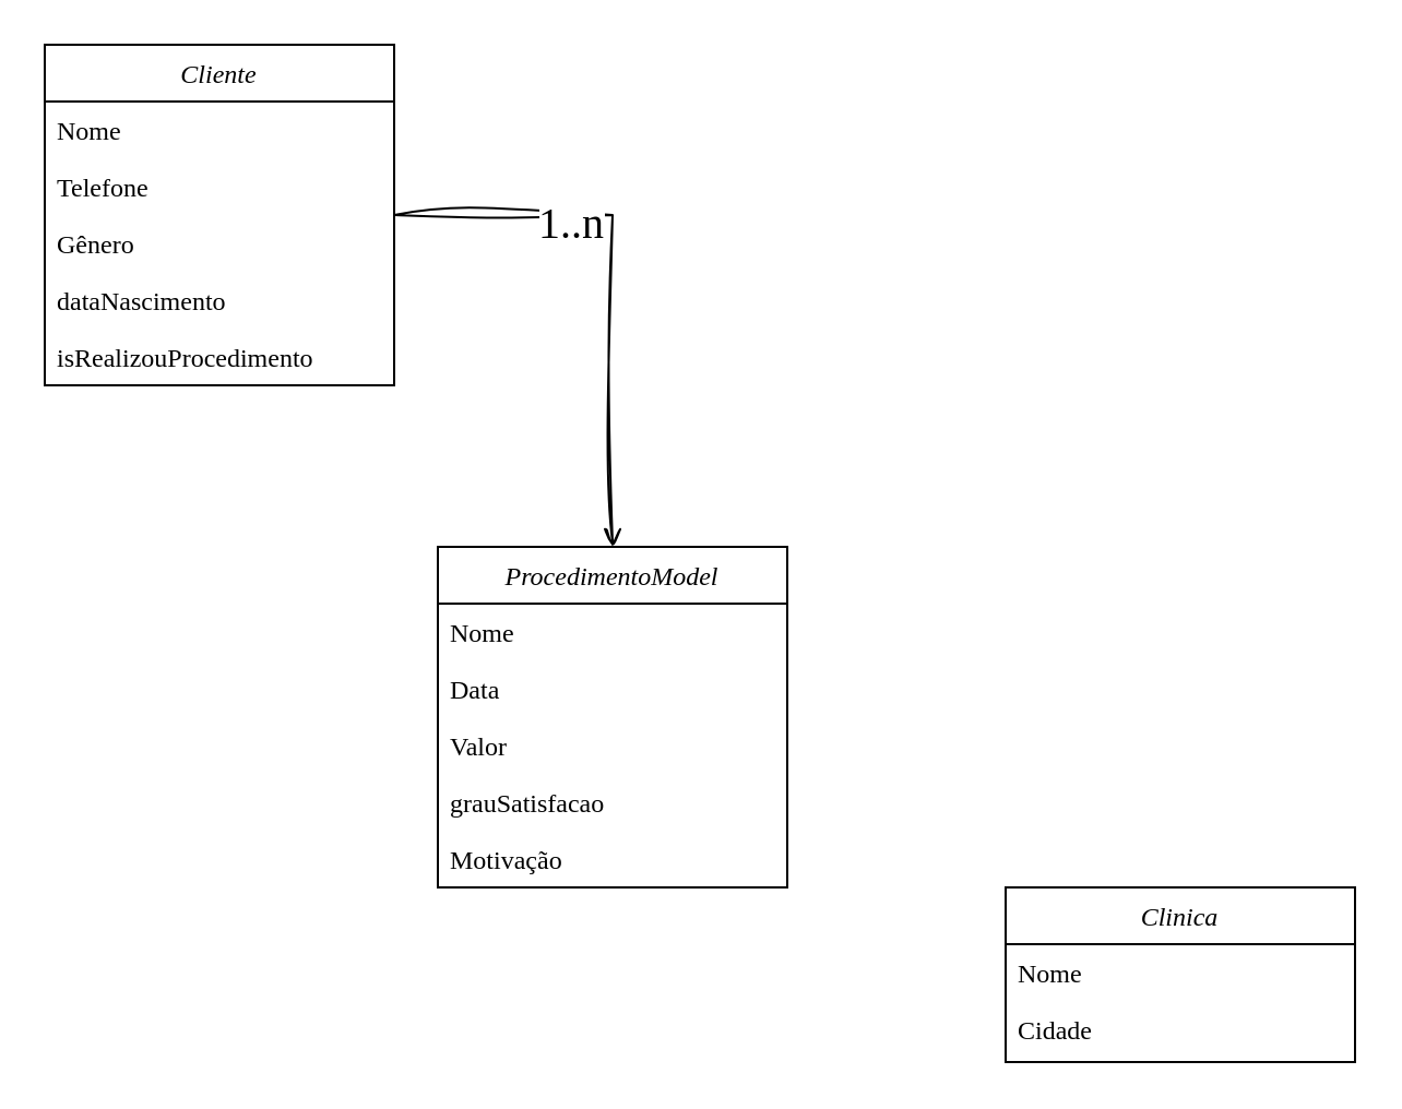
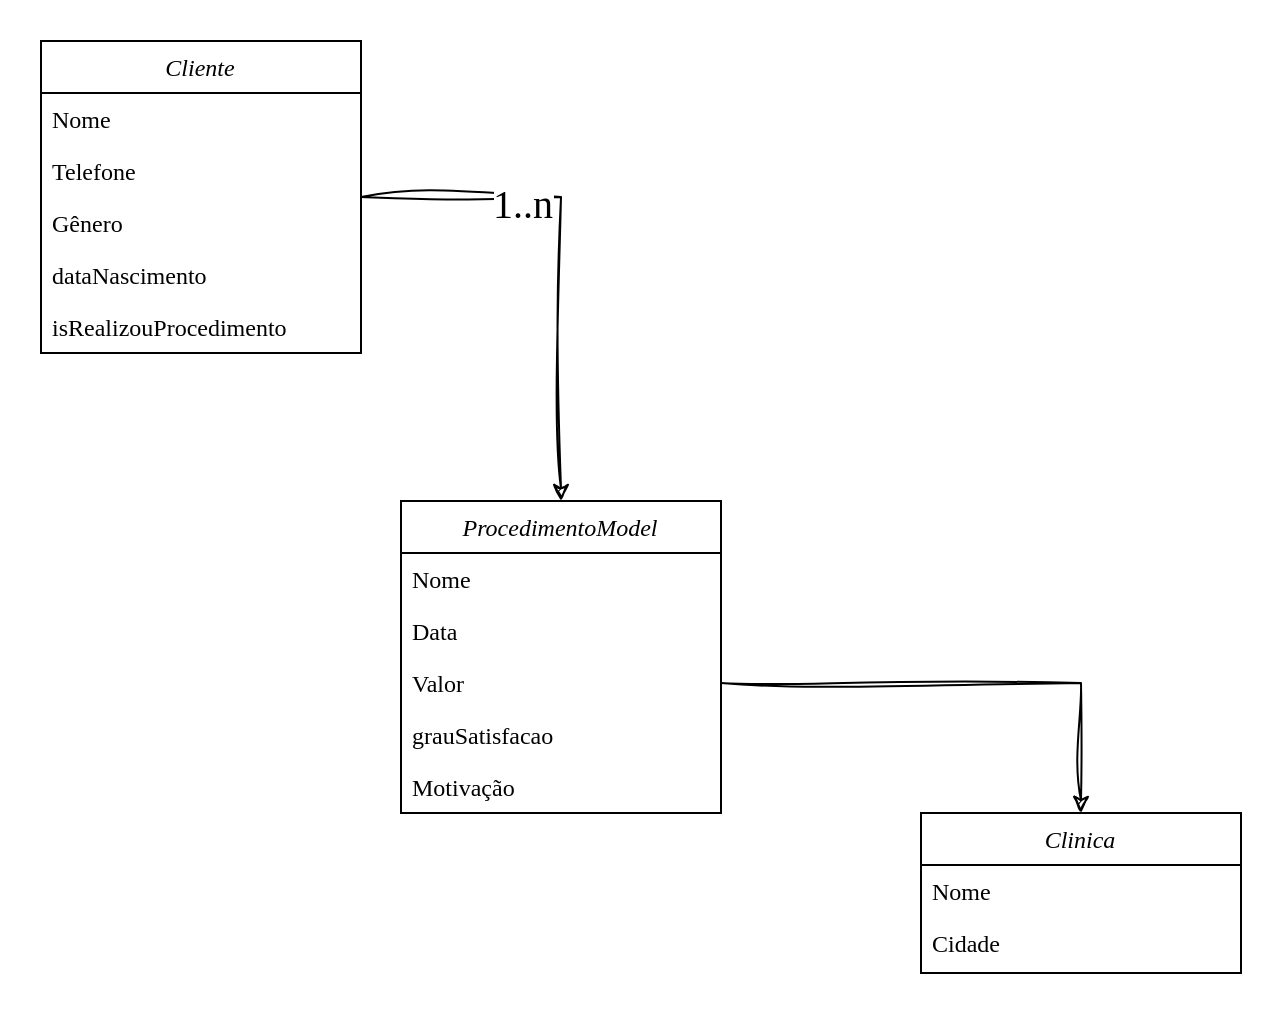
  <mxCell id="0" />
  <mxCell id="1" parent="0" />
- <mxCell id="2" style="edgeStyle=orthogonalEdgeStyle;rounded=0;sketch=1;hachureGap=4;jiggle=2;curveFitting=1;orthogonalLoop=1;jettySize=auto;html=1;entryX=0.5;entryY=0;entryDx=0;entryDy=0;fontFamily=Verdana;fontSize=16;endArrow=open;" parent="1" source="4" target="10" edge="1"><mxGeometry relative="1" as="geometry" /></mxCell>
+ <mxCell id="2" style="edgeStyle=orthogonalEdgeStyle;rounded=0;sketch=1;hachureGap=4;jiggle=2;curveFitting=1;orthogonalLoop=1;jettySize=auto;html=1;entryX=0.5;entryY=0;entryDx=0;entryDy=0;fontFamily=Verdana;fontSize=16;" parent="1" source="4" target="10" edge="1"><mxGeometry relative="1" as="geometry" /></mxCell>
  <mxCell id="3" value="1..n" style="edgeLabel;html=1;align=center;verticalAlign=middle;resizable=0;points=[];fontSize=20;fontFamily=Verdana;" parent="2" vertex="1" connectable="0"><mxGeometry x="-0.366" y="-2" relative="1" as="geometry"><mxPoint as="offset" /></mxGeometry></mxCell>
  <mxCell id="4" value="Cliente" style="swimlane;fontStyle=2;align=center;verticalAlign=top;childLayout=stackLayout;horizontal=1;startSize=26;horizontalStack=0;resizeParent=1;resizeLast=0;collapsible=1;marginBottom=0;rounded=0;shadow=0;strokeWidth=1;fontFamily=Verdana;" parent="1" vertex="1"><mxGeometry x="20" y="20" width="160" height="156" as="geometry"><mxRectangle x="230" y="140" width="160" height="26" as="alternateBounds" /></mxGeometry></mxCell>
  <mxCell id="5" value="Nome" style="text;align=left;verticalAlign=top;spacingLeft=4;spacingRight=4;overflow=hidden;rotatable=0;points=[[0,0.5],[1,0.5]];portConstraint=eastwest;fontFamily=Verdana;" parent="4" vertex="1"><mxGeometry y="26" width="160" height="26" as="geometry" /></mxCell>
  <mxCell id="6" value="Telefone" style="text;align=left;verticalAlign=top;spacingLeft=4;spacingRight=4;overflow=hidden;rotatable=0;points=[[0,0.5],[1,0.5]];portConstraint=eastwest;rounded=0;shadow=0;html=0;fontFamily=Verdana;" parent="4" vertex="1"><mxGeometry y="52" width="160" height="26" as="geometry" /></mxCell>
  <mxCell id="7" value="Gênero" style="text;align=left;verticalAlign=top;spacingLeft=4;spacingRight=4;overflow=hidden;rotatable=0;points=[[0,0.5],[1,0.5]];portConstraint=eastwest;rounded=0;shadow=0;html=0;fontFamily=Verdana;" parent="4" vertex="1"><mxGeometry y="78" width="160" height="26" as="geometry" /></mxCell>
  <mxCell id="8" value="dataNascimento" style="text;align=left;verticalAlign=top;spacingLeft=4;spacingRight=4;overflow=hidden;rotatable=0;points=[[0,0.5],[1,0.5]];portConstraint=eastwest;rounded=0;shadow=0;html=0;fontFamily=Verdana;" parent="4" vertex="1"><mxGeometry y="104" width="160" height="26" as="geometry" /></mxCell>
  <mxCell id="9" value="isRealizouProcedimento" style="text;align=left;verticalAlign=top;spacingLeft=4;spacingRight=4;overflow=hidden;rotatable=0;points=[[0,0.5],[1,0.5]];portConstraint=eastwest;rounded=0;shadow=0;html=0;fontFamily=Verdana;" vertex="1" parent="4"><mxGeometry y="130" width="160" height="26" as="geometry" /></mxCell>
  <mxCell id="10" value="ProcedimentoModel" style="swimlane;fontStyle=2;align=center;verticalAlign=top;childLayout=stackLayout;horizontal=1;startSize=26;horizontalStack=0;resizeParent=1;resizeLast=0;collapsible=1;marginBottom=0;rounded=0;shadow=0;strokeWidth=1;fontFamily=Verdana;" parent="1" vertex="1"><mxGeometry x="200" y="250" width="160" height="156" as="geometry"><mxRectangle x="230" y="140" width="160" height="26" as="alternateBounds" /></mxGeometry></mxCell>
  <mxCell id="11" value="Nome" style="text;align=left;verticalAlign=top;spacingLeft=4;spacingRight=4;overflow=hidden;rotatable=0;points=[[0,0.5],[1,0.5]];portConstraint=eastwest;fontFamily=Verdana;" parent="10" vertex="1"><mxGeometry y="26" width="160" height="26" as="geometry" /></mxCell>
  <mxCell id="12" value="Data" style="text;align=left;verticalAlign=top;spacingLeft=4;spacingRight=4;overflow=hidden;rotatable=0;points=[[0,0.5],[1,0.5]];portConstraint=eastwest;rounded=0;shadow=0;html=0;fontFamily=Verdana;" parent="10" vertex="1"><mxGeometry y="52" width="160" height="26" as="geometry" /></mxCell>
  <mxCell id="13" value="Valor" style="text;align=left;verticalAlign=top;spacingLeft=4;spacingRight=4;overflow=hidden;rotatable=0;points=[[0,0.5],[1,0.5]];portConstraint=eastwest;rounded=0;shadow=0;html=0;fontFamily=Verdana;" parent="10" vertex="1"><mxGeometry y="78" width="160" height="26" as="geometry" /></mxCell>
  <mxCell id="14" value="grauSatisfacao" style="text;align=left;verticalAlign=top;spacingLeft=4;spacingRight=4;overflow=hidden;rotatable=0;points=[[0,0.5],[1,0.5]];portConstraint=eastwest;rounded=0;shadow=0;html=0;fontFamily=Verdana;" parent="10" vertex="1"><mxGeometry y="104" width="160" height="26" as="geometry" /></mxCell>
  <mxCell id="15" value="Motivação" style="text;align=left;verticalAlign=top;spacingLeft=4;spacingRight=4;overflow=hidden;rotatable=0;points=[[0,0.5],[1,0.5]];portConstraint=eastwest;rounded=0;shadow=0;html=0;fontFamily=Verdana;" parent="10" vertex="1"><mxGeometry y="130" width="160" height="26" as="geometry" /></mxCell>
  <mxCell id="16" value="Clinica" style="swimlane;fontStyle=2;align=center;verticalAlign=top;childLayout=stackLayout;horizontal=1;startSize=26;horizontalStack=0;resizeParent=1;resizeLast=0;collapsible=1;marginBottom=0;rounded=0;shadow=0;strokeWidth=1;fontFamily=Verdana;" parent="1" vertex="1"><mxGeometry x="460" y="406" width="160" height="80" as="geometry"><mxRectangle x="230" y="140" width="160" height="26" as="alternateBounds" /></mxGeometry></mxCell>
  <mxCell id="17" value="Nome" style="text;align=left;verticalAlign=top;spacingLeft=4;spacingRight=4;overflow=hidden;rotatable=0;points=[[0,0.5],[1,0.5]];portConstraint=eastwest;fontFamily=Verdana;" parent="16" vertex="1"><mxGeometry y="26" width="160" height="26" as="geometry" /></mxCell>
  <mxCell id="18" value="Cidade" style="text;align=left;verticalAlign=top;spacingLeft=4;spacingRight=4;overflow=hidden;rotatable=0;points=[[0,0.5],[1,0.5]];portConstraint=eastwest;rounded=0;shadow=0;html=0;fontFamily=Verdana;" parent="16" vertex="1"><mxGeometry y="52" width="160" height="26" as="geometry" /></mxCell>
+ <mxCell id="19" style="edgeStyle=orthogonalEdgeStyle;rounded=0;sketch=1;hachureGap=4;jiggle=2;curveFitting=1;orthogonalLoop=1;jettySize=auto;html=1;entryX=0.5;entryY=0;entryDx=0;entryDy=0;fontFamily=Verdana;fontSize=16;" parent="1" source="13" target="16" edge="1"><mxGeometry relative="1" as="geometry" /></mxCell>
